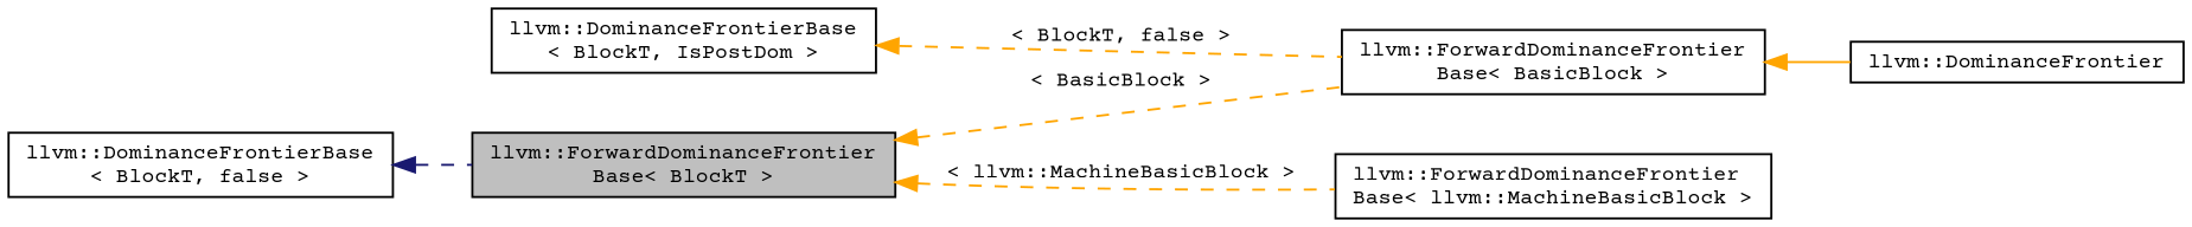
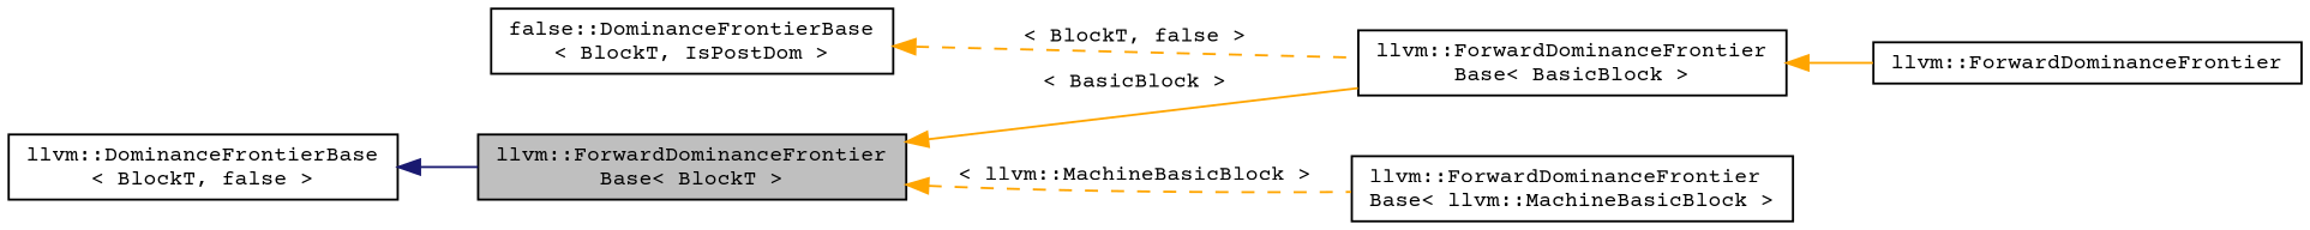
  digraph {
    fontname="Courier Prime"
    rankdir=LR
    node [color=black fontname="Courier Prime" fontsize=10 shape=box]
    edge [color=orange dir=back fontname="Courier Prime" fontsize=10 labelfontname=Helvetica labelfontsize=10 style=dashed]
    n1 [fillcolor=grey75 fontcolor=black height=0.2 label="llvm::ForwardDominanceFrontier\lBase\< BlockT \>" style=filled width=0.4]
    n2 [height=0.2 label="llvm::ForwardDominanceFrontier\lBase\< BasicBlock \>" width=0.4]
    n3 [height=0.2 label="llvm::ForwardDominanceFrontier\lBase\< llvm::MachineBasicBlock \>" width=0.4]
-   n4 [height=0.2 label="llvm::DominanceFrontier" width=0.4]
+   n4 [height=0.2 label="llvm::ForwardDominanceFrontier" width=0.4]
    n5 [height=0.2 label="llvm::DominanceFrontierBase\l\< BlockT, false \>" width=0.4]
-   n6 [height=0.2 label="llvm::DominanceFrontierBase\l\< BlockT, IsPostDom \>" width=0.4]
-   n1 -> n2 [label=" \< BasicBlock \>"]
+   n6 [height=0.2 label="false::DominanceFrontierBase\l\< BlockT, IsPostDom \>" width=0.4]
+   n1 -> n2 [label=" \< BasicBlock \>" style=solid]
    n1 -> n3 [label=" \< llvm::MachineBasicBlock \>"]
    n2 -> n4 [style=solid]
-   n5 -> n1 [color=midnightblue]
+   n5 -> n1 [color=midnightblue style=solid]
    n6 -> n2 [label=" \< BlockT, false \>"]
  }
